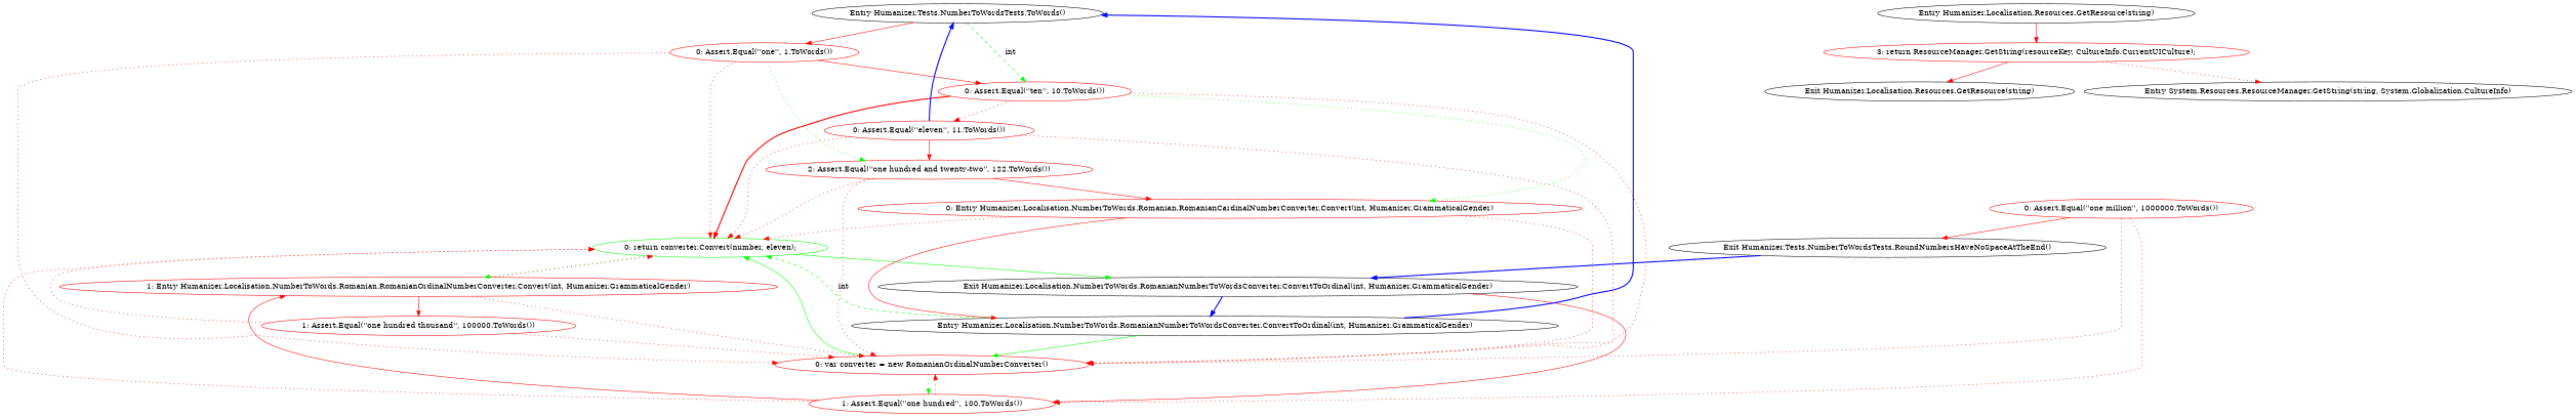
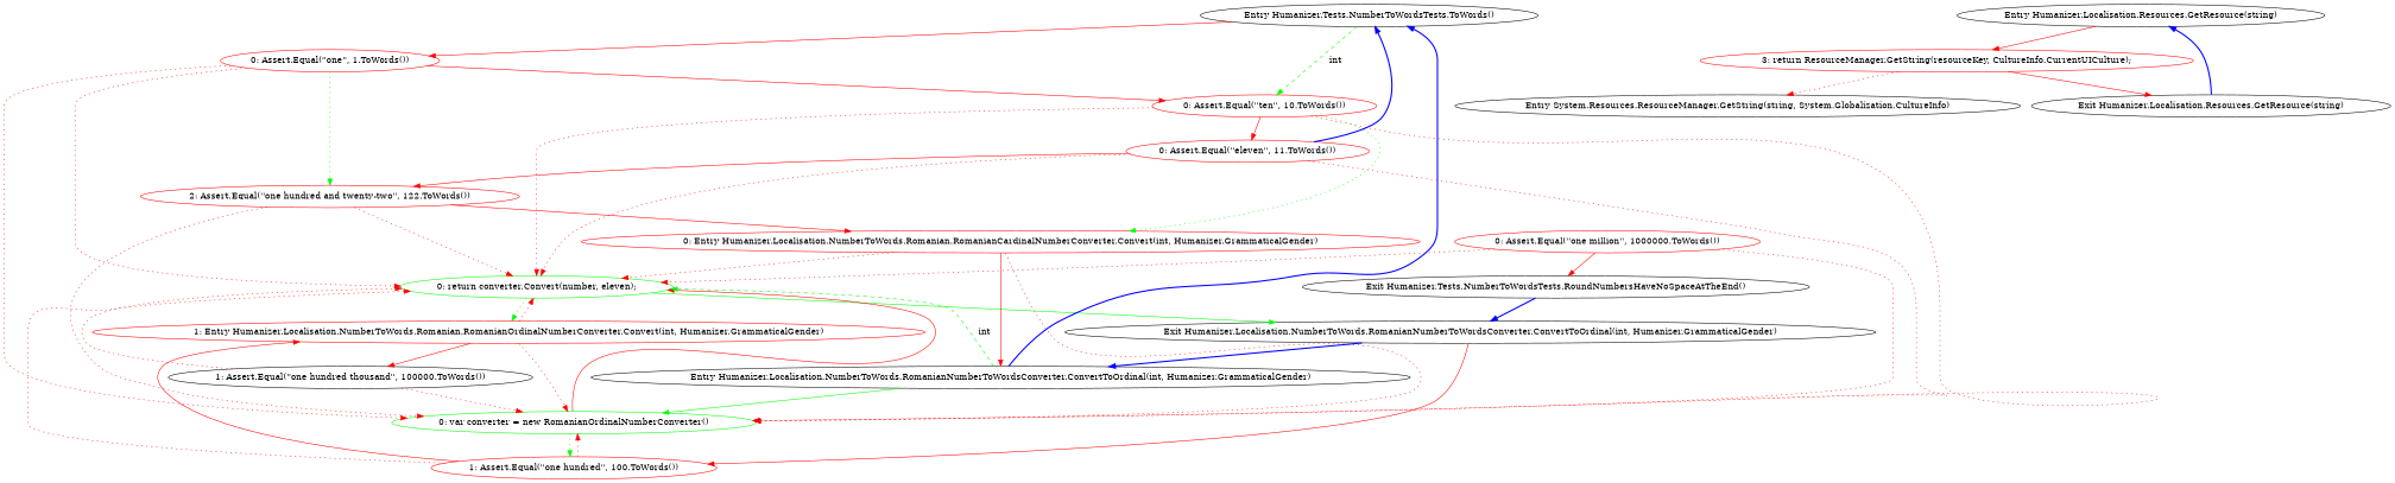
  digraph {
    node [cluster="Humanizer.Tests.NumberToWordsTests.ToWords()" file="NumberToWordsTests.cs" span="13-13" color=red community=0]
    edge [color=red style=dotted]
    n1 [label="Entry Humanizer.Tests.NumberToWordsTests.ToWords()" span="7-7" color="" community=""]
    n2 [label="0: Assert.Equal(''one'', 1.ToWords())" span="9-9"]
    n3 [label="0: Assert.Equal(''ten'', 10.ToWords())" span="10-10"]
    n4 [label="2: Assert.Equal(''one hundred and twenty-two'', 122.ToWords())" span="12-12"]
    n5 [cluster="Humanizer.Localisation.NumberToWords.RomanianNumberToWordsConverter.ConvertToOrdinal(int, Humanizer.GrammaticalGender)" color=green label="0: return converter.Convert(number, eleven);" span="16-16"]
-   n6 [cluster="Humanizer.Localisation.NumberToWords.RomanianNumberToWordsConverter.ConvertToOrdinal(int, Humanizer.GrammaticalGender)" label="0: var converter = new RomanianOrdinalNumberConverter()" span="15-15"]
+   n6 [cluster="Humanizer.Localisation.NumberToWords.RomanianNumberToWordsConverter.ConvertToOrdinal(int, Humanizer.GrammaticalGender)" color=green label="0: var converter = new RomanianOrdinalNumberConverter()" span="15-15"]
    n7 [label="0: Assert.Equal(''eleven'', 11.ToWords())" span="11-11"]
    n8 [cluster="Humanizer.Localisation.NumberToWords.Romanian.RomanianCardinalNumberConverter.Convert(int, Humanizer.GrammaticalGender)" label="0: Entry Humanizer.Localisation.NumberToWords.Romanian.RomanianCardinalNumberConverter.Convert(int, Humanizer.GrammaticalGender)" span="98-98"]
    n9 [cluster="Humanizer.Localisation.NumberToWords.Romanian.RomanianOrdinalNumberConverter.Convert(int, Humanizer.GrammaticalGender)" label="1: Entry Humanizer.Localisation.NumberToWords.Romanian.RomanianOrdinalNumberConverter.Convert(int, Humanizer.GrammaticalGender)" span="28-28"]
    n10 [cluster="Humanizer.Localisation.NumberToWords.RomanianNumberToWordsConverter.ConvertToOrdinal(int, Humanizer.GrammaticalGender)" label="Exit Humanizer.Localisation.NumberToWords.RomanianNumberToWordsConverter.ConvertToOrdinal(int, Humanizer.GrammaticalGender)" color="" community=""]
    n11 [cluster="Humanizer.Tests.NumberToWordsTests.RoundNumbersHaveNoSpaceAtTheEnd()" label="1: Assert.Equal(''one hundred'', 100.ToWords())" span="19-19"]
    n12 [cluster="Humanizer.Localisation.NumberToWords.RomanianNumberToWordsConverter.ConvertToOrdinal(int, Humanizer.GrammaticalGender)" label="Entry Humanizer.Localisation.NumberToWords.RomanianNumberToWordsConverter.ConvertToOrdinal(int, Humanizer.GrammaticalGender)" color="" community=""]
-   n13 [cluster="Humanizer.Tests.NumberToWordsTests.RoundNumbersHaveNoSpaceAtTheEnd()" label="1: Assert.Equal(''one hundred thousand'', 100000.ToWords())" span="21-21"]
+   n13 [cluster="Humanizer.Tests.NumberToWordsTests.RoundNumbersHaveNoSpaceAtTheEnd()" color=black label="1: Assert.Equal(''one hundred thousand'', 100000.ToWords())" span="21-21"]
    n14 [cluster="Humanizer.Tests.NumberToWordsTests.RoundNumbersHaveNoSpaceAtTheEnd()" label="0: Assert.Equal(''one million'', 1000000.ToWords())" span="22-22"]
    n15 [cluster="Humanizer.Tests.NumberToWordsTests.RoundNumbersHaveNoSpaceAtTheEnd()" label="Exit Humanizer.Tests.NumberToWordsTests.RoundNumbersHaveNoSpaceAtTheEnd()" span="17-17" color="" community=""]
    n16 [cluster="Humanizer.Localisation.Resources.GetResource(string)" file="Resources.cs" label="Entry Humanizer.Localisation.Resources.GetResource(string)" span="27-27" color="" community=""]
    n17 [cluster="Humanizer.Localisation.Resources.GetResource(string)" file="Resources.cs" label="3: return ResourceManager.GetString(resourceKey, CultureInfo.CurrentUICulture);" span="29-29"]
    n18 [cluster="Humanizer.Localisation.Resources.GetResource(string)" file="Resources.cs" label="Exit Humanizer.Localisation.Resources.GetResource(string)" span="27-27" color="" community=""]
    n19 [cluster="System.Resources.ResourceManager.GetString(string, System.Globalization.CultureInfo)" file="Resources.cs" label="Entry System.Resources.ResourceManager.GetString(string, System.Globalization.CultureInfo)" span="0-0" color="" community=""]
    n1 -> n2 [style=solid]
    n1 -> n3 [color=green label=int style=dashed]
    n2 -> n3 [style=solid]
    n2 -> n4 [color=green]
    n2 -> n5
    n2 -> n6
-   n3 -> n5 [style=bold]
+   n3 -> n5
    n3 -> n6
-   n3 -> n7
+   n3 -> n7 [style=solid]
    n3 -> n8 [color=green]
    n4 -> n5
    n4 -> n6
    n4 -> n8 [style=solid]
    n5 -> n9 [color=green]
    n5 -> n10 [color=green style=solid]
-   n6 -> n5 [color=green style=solid]
+   n6 -> n5 [style=solid]
    n6 -> n11 [color=green]
    n7 -> n1 [color=blue style=bold]
    n7 -> n4 [style=solid]
    n7 -> n5
    n7 -> n6
    n8 -> n5
    n8 -> n6
    n8 -> n12 [style=solid]
    n9 -> n5
    n9 -> n6
    n9 -> n13 [style=solid]
    n10 -> n11 [style=solid]
    n10 -> n12 [color=blue style=bold]
    n11 -> n5
    n11 -> n6
    n11 -> n9 [style=solid]
    n12 -> n1 [color=blue style=bold]
    n12 -> n5 [color=green label=int style=dashed]
    n12 -> n6 [color=green style=solid]
    n13 -> n5
    n13 -> n6
-   n14 -> n11
+   n14 -> n5
    n14 -> n6
    n14 -> n15 [style=solid]
    n15 -> n10 [color=blue style=bold]
    n16 -> n17 [style=solid]
    n17 -> n18 [style=solid]
    n17 -> n19
+   n18 -> n16 [color=blue style=bold]
  }
